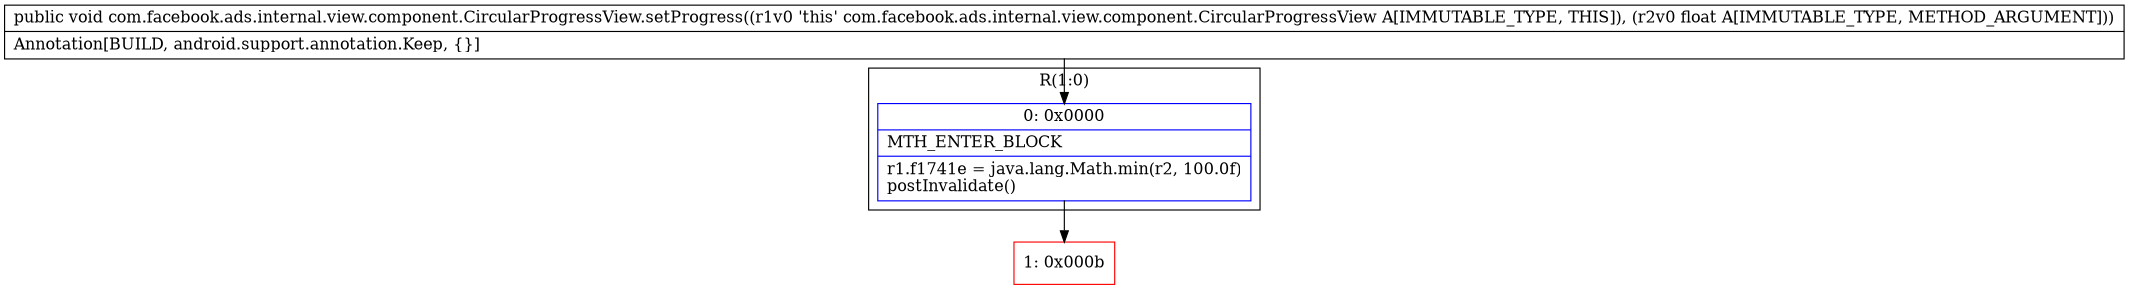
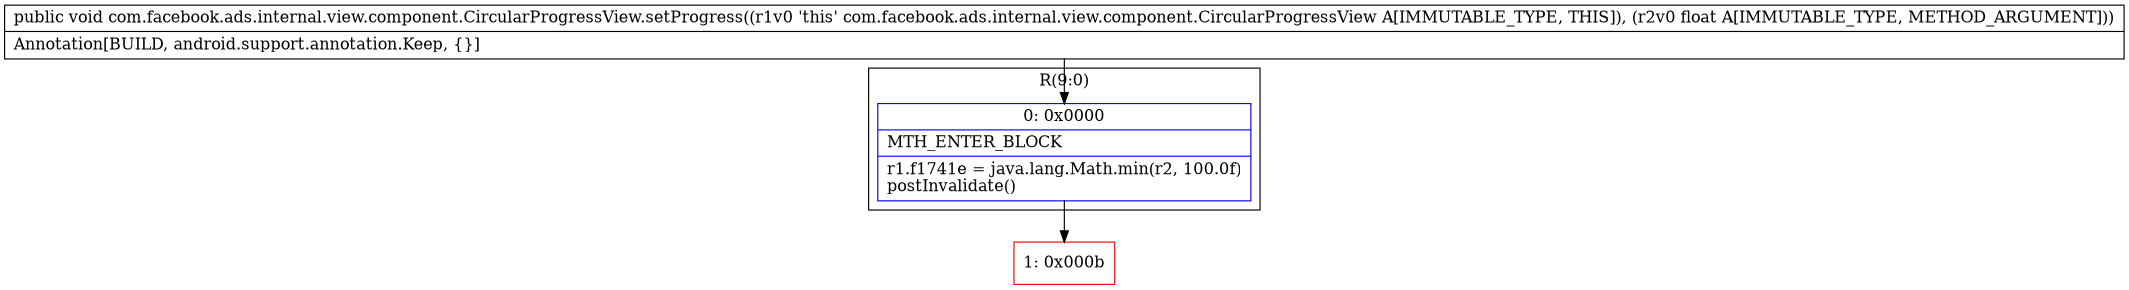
  digraph {
    node [shape=record]
    n1 [color=blue label="{0\:\ 0x0000|MTH_ENTER_BLOCK\l|r1.f1741e = java.lang.Math.min(r2, 100.0f)\lpostInvalidate()\l}"]
    n2 [color=red label="{1\:\ 0x000b}"]
    n3 [label="{public void com.facebook.ads.internal.view.component.CircularProgressView.setProgress((r1v0 'this' com.facebook.ads.internal.view.component.CircularProgressView A[IMMUTABLE_TYPE, THIS]), (r2v0 float A[IMMUTABLE_TYPE, METHOD_ARGUMENT]))  | Annotation[BUILD, android.support.annotation.Keep, \{\}]\l}"]
    subgraph cluster_1 {
-     label="R(1:0)"
+     label="R(9:0)"
      n1
    }
    n1 -> n2
    n3 -> n1
  }
